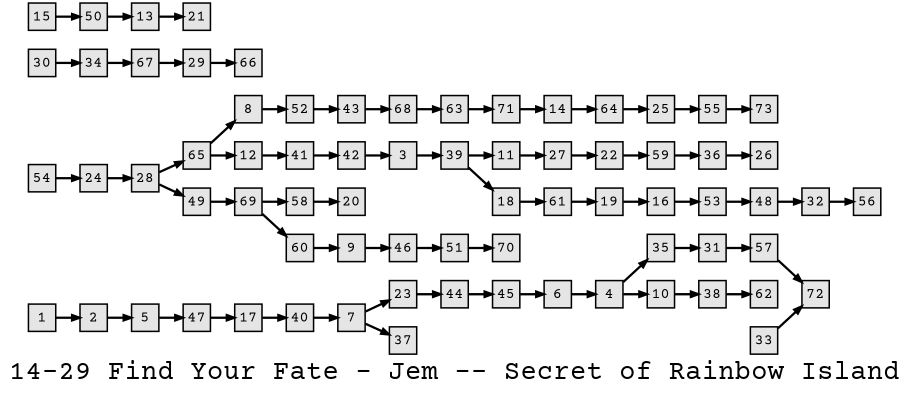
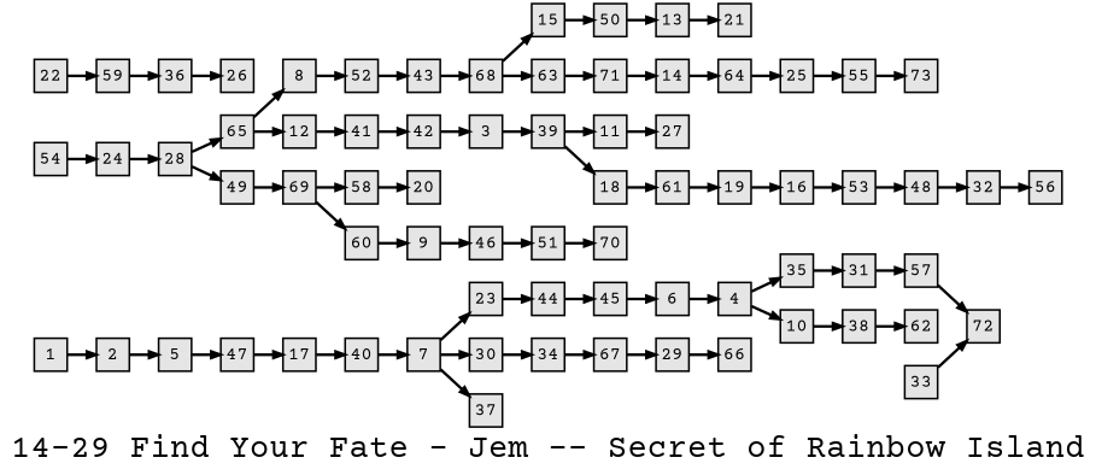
  digraph {
    fontname="Courier Prime"
    fontsize=36
    label="14-29 Find Your Fate - Jem -- Secret of Rainbow Island"
    nodesep=0.35
    ordering=out
    rankdir=LR
    ranksep=0.45
    node [fillcolor=grey90 fixedsize=true fontname="Courier Prime" fontsize=20 labelfloat=true margin="0,0" penwidth=2 regular=true shape=rect style=filled]
    edge [fontname="Courier Prime" fontsize=12 labelfloat=true penwidth=3]
    1
    2
    5
    47
    17
    3
    39
    11
    18
    27
    61
    4
    35
    10
    31
    38
    57
    62
    40
    6
    7
    23
    30
    37
    44
    34
    45
    67
    54
    24
    8
    52
    43
    68
    9
    46
    51
    70
    22
    59
    12
    41
    42
    13
    21
    14
    64
    25
    55
    15
    50
    16
    53
    48
    32
    19
    36
    26
    28
    65
    49
    73
    29
    66
    69
    72
    56
    63
    71
    58
    60
    20
    33
    1 -> 2
    2 -> 5
    5 -> 47
    47 -> 17
    17 -> 40
    3 -> 39
    39 -> 11
    39 -> 18
    11 -> 27
    18 -> 61
-   27 -> 22
    61 -> 19
    4 -> 35
    4 -> 10
    35 -> 31
    10 -> 38
    31 -> 57
    38 -> 62
    57 -> 72
    40 -> 7
    6 -> 4
    7 -> 23
+   7 -> 30
    7 -> 37
    23 -> 44
    30 -> 34
    44 -> 45
    34 -> 67
    45 -> 6
    67 -> 29
    54 -> 24
    24 -> 28
    8 -> 52
    52 -> 43
    43 -> 68
+   68 -> 15
    68 -> 63
    9 -> 46
    46 -> 51
    51 -> 70
    22 -> 59
    59 -> 36
    12 -> 41
    41 -> 42
    42 -> 3
    13 -> 21
    14 -> 64
    64 -> 25
    25 -> 55
    55 -> 73
    15 -> 50
    50 -> 13
    16 -> 53
    53 -> 48
    48 -> 32
    32 -> 56
    19 -> 16
    36 -> 26
    28 -> 65
    28 -> 49
    65 -> 8
    65 -> 12
    49 -> 69
    29 -> 66
    69 -> 58
    69 -> 60
    63 -> 71
    71 -> 14
    58 -> 20
    60 -> 9
    33 -> 72
  }
